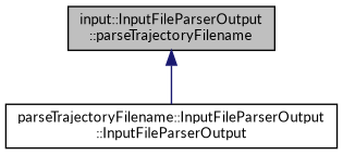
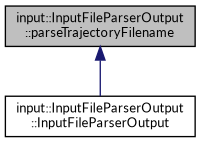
  digraph {
    rankdir=TB
    fontname=Lato
    node [color=black fontname=Lato fontsize=10 shape=record style=filled]
    n1 [fillcolor=grey75 fontcolor=black height=0.2 label="input::InputFileParserOutput\l::parseTrajectoryFilename" width=0.4]
-   n2 [fillcolor=white height=0.2 label="parseTrajectoryFilename::InputFileParserOutput\l::InputFileParserOutput" width=0.4]
+   n2 [fillcolor=white height=0.2 label="input::InputFileParserOutput\l::InputFileParserOutput" width=0.4]
    n1 -> n2 [color=midnightblue dir=back fontname=Lato fontsize=10 labelfontname=Helvetica labelfontsize=10 style=solid]
  }
